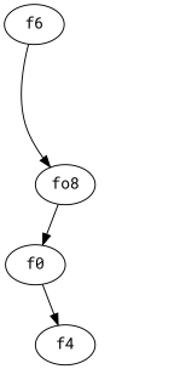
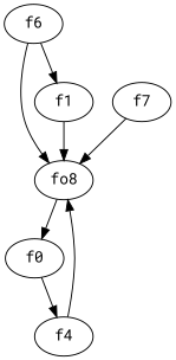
  strict digraph {
    fontname="Roboto Mono"
    node [fontname="Roboto Mono"]
    edge [fontname="Roboto Mono" weight=2]
    n1 [label=fo8]
+   f1
    n3 [label=f0]
    f4
    f6
+   f7
    n1 -> n3
+   f1 -> n1
    n3 -> f4
+   f4 -> n1
    f6 -> n1
+   f6 -> f1
+   f7 -> n1
  }
